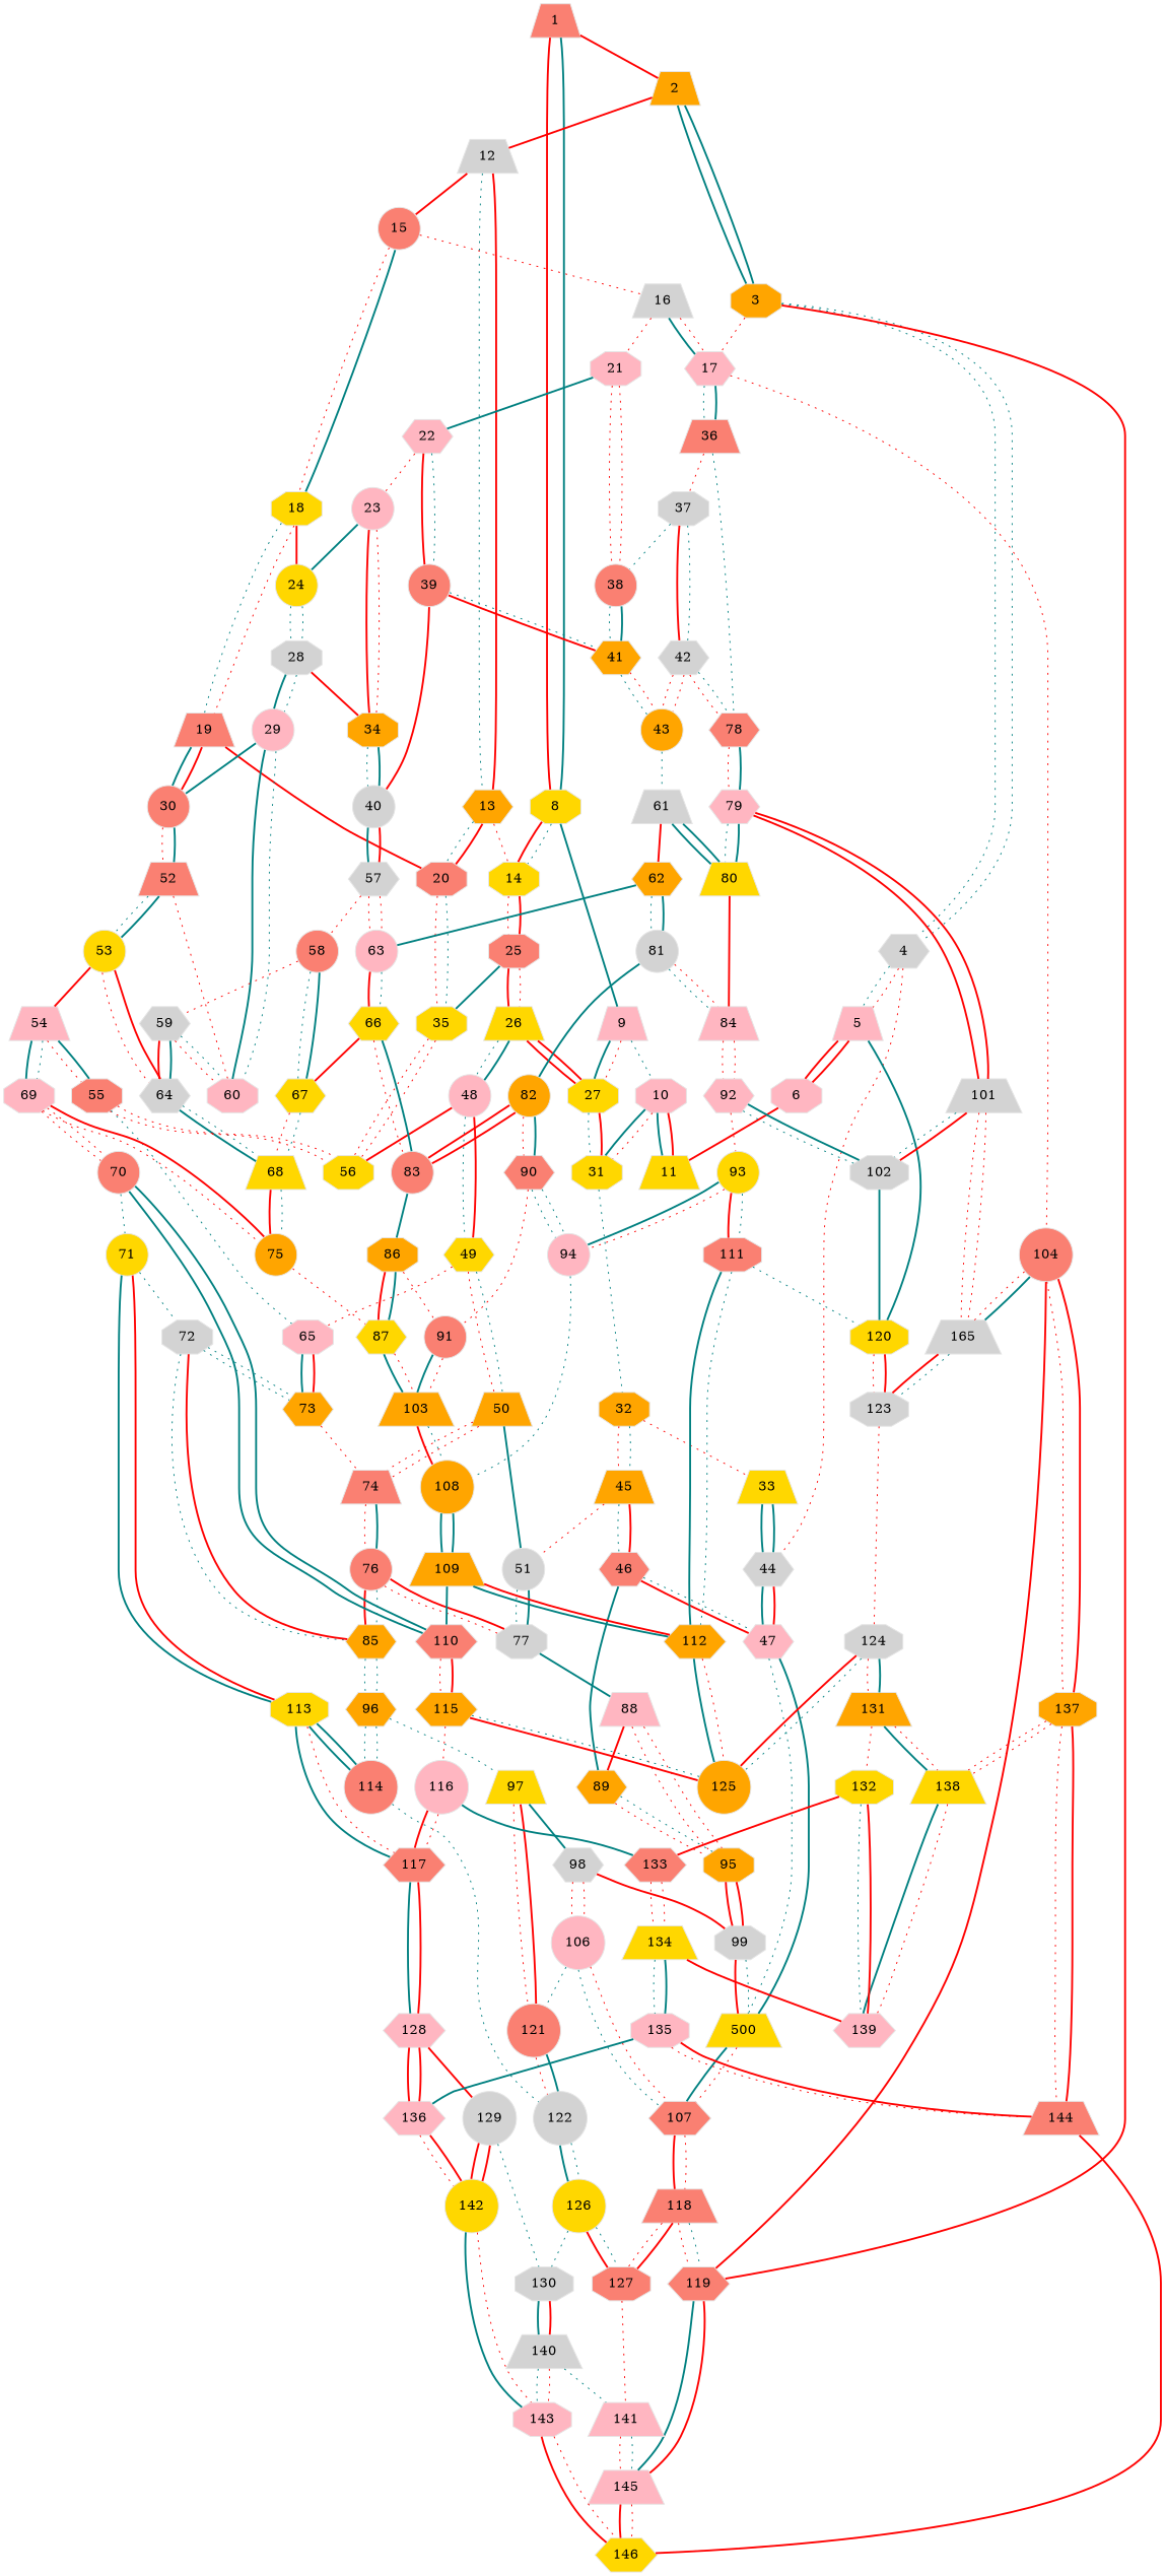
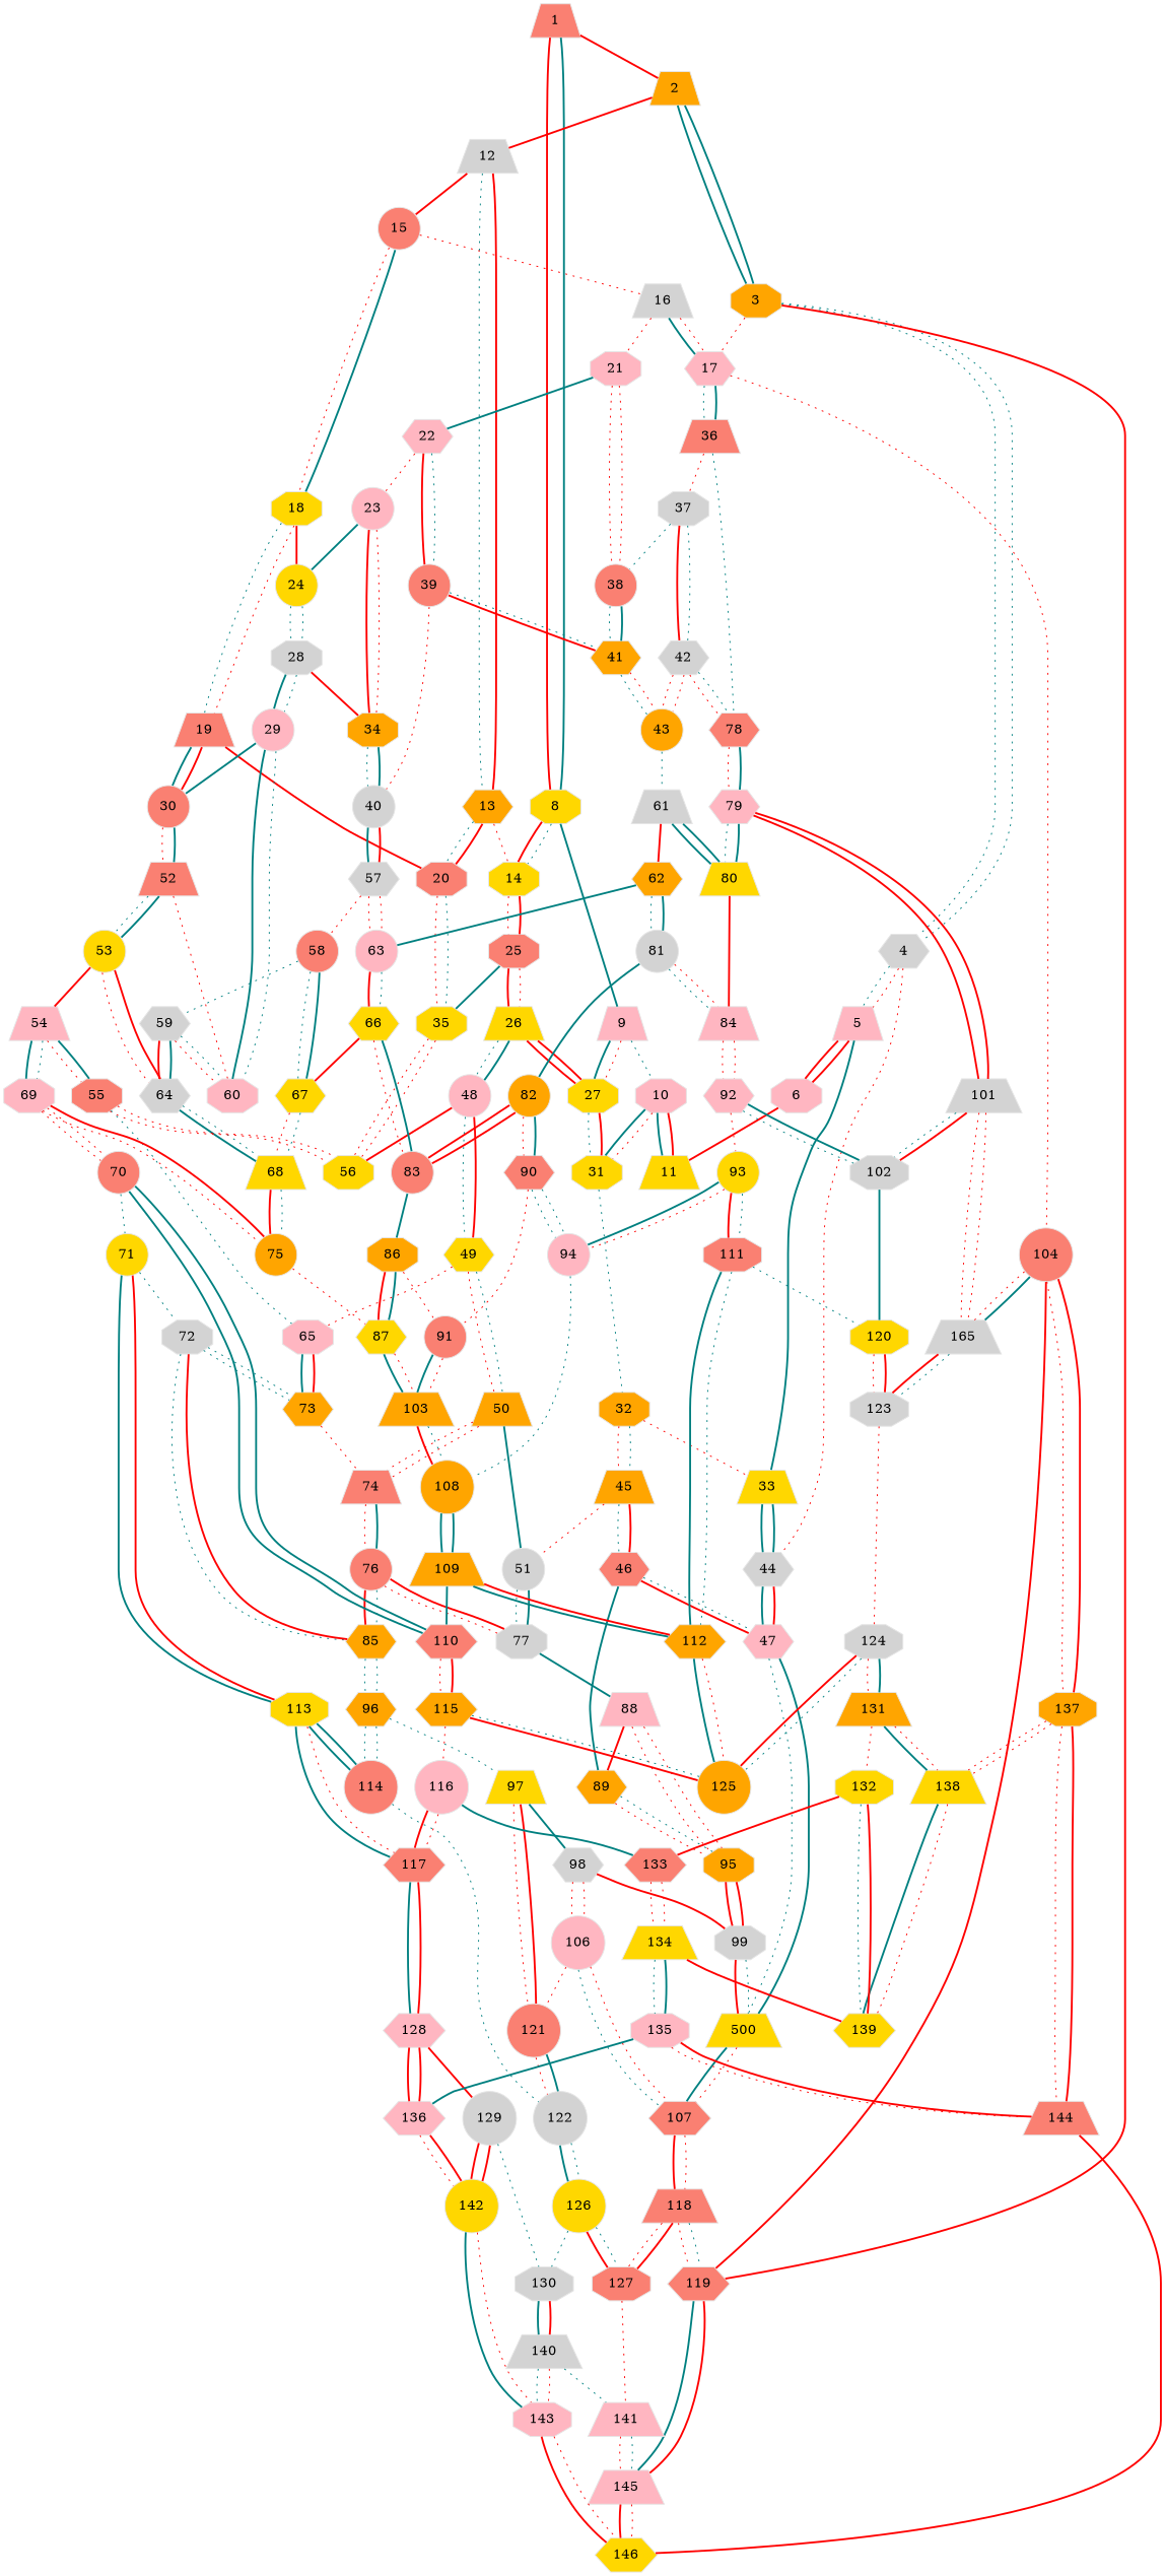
  graph {
    node [color=gray90 fillcolor=salmon shape=octagon style=filled]
    edge [color=red style=dotted]
    1 [shape=trapezium]
    2 [fillcolor=orange shape=trapezium]
    8 [fillcolor=gold]
    3 [fillcolor=orange]
    12 [fillcolor=lightgrey shape=trapezium]
    9 [fillcolor=lightpink shape=trapezium]
    14 [fillcolor=gold]
    4 [fillcolor=lightgrey shape=hexagon]
    17 [fillcolor=lightpink shape=hexagon]
    119 [shape=hexagon]
    13 [fillcolor=orange shape=hexagon]
    15 [shape=circle]
    5 [fillcolor=lightpink shape=trapezium]
    44 [fillcolor=lightgrey shape=hexagon]
    36 [shape=trapezium]
    104 [shape=circle]
    145 [fillcolor=lightpink shape=trapezium]
    6 [fillcolor=lightpink]
    33 [fillcolor=gold shape=trapezium]
    47 [fillcolor=lightpink shape=hexagon]
    11 [fillcolor=gold shape=trapezium]
    10 [fillcolor=lightpink]
    27 [fillcolor=gold]
    25
    31 [fillcolor=gold]
    32 [fillcolor=orange]
    20
    16 [fillcolor=lightgrey shape=trapezium]
    18 [fillcolor=gold]
    35 [fillcolor=gold]
    26 [fillcolor=gold shape=trapezium]
    21 [fillcolor=lightpink]
    19 [shape=trapezium]
    24 [fillcolor=gold shape=circle]
    22 [fillcolor=lightpink shape=hexagon]
    38 [shape=circle]
    37 [fillcolor=lightgrey]
    78 [shape=hexagon]
    n39 [fillcolor=lightgrey label=165 shape=trapezium]
    137 [fillcolor=orange]
    30 [shape=circle]
    28 [fillcolor=lightgrey]
    52 [shape=trapezium]
    56 [fillcolor=gold]
    23 [fillcolor=lightpink shape=circle]
    39 [shape=circle]
    41 [fillcolor=orange shape=hexagon]
    34 [fillcolor=orange]
    40 [fillcolor=lightgrey shape=circle]
    29 [fillcolor=lightpink shape=circle]
    48 [fillcolor=lightpink shape=circle]
    49 [fillcolor=gold shape=hexagon]
    60 [fillcolor=lightpink]
    53 [fillcolor=gold shape=circle]
    45 [fillcolor=orange shape=trapezium]
    46 [shape=hexagon]
    51 [fillcolor=lightgrey shape=circle]
    57 [fillcolor=lightgrey shape=hexagon]
    42 [fillcolor=lightgrey shape=hexagon]
    79 [fillcolor=lightpink shape=hexagon]
    43 [fillcolor=orange shape=circle]
    58 [shape=circle]
    63 [fillcolor=lightpink shape=circle]
    61 [fillcolor=lightgrey shape=trapezium]
    62 [fillcolor=orange shape=hexagon]
    80 [fillcolor=gold shape=trapezium]
    n67 [fillcolor=gold label=500 shape=trapezium]
    89 [fillcolor=orange shape=hexagon]
    77 [fillcolor=lightgrey]
    95 [fillcolor=orange]
    107 [shape=hexagon]
    50 [fillcolor=orange shape=trapezium]
    65 [fillcolor=lightpink]
    74 [shape=trapezium]
    73 [fillcolor=orange shape=hexagon]
    76 [shape=circle]
    88 [fillcolor=lightpink shape=trapezium]
    54 [fillcolor=lightpink shape=trapezium]
    64 [fillcolor=lightgrey shape=hexagon]
    55
    69 [fillcolor=lightpink]
    68 [fillcolor=gold shape=trapezium]
    75 [fillcolor=orange shape=circle]
    70 [shape=circle]
    59 [fillcolor=lightgrey shape=hexagon]
    67 [fillcolor=gold shape=hexagon]
    66 [fillcolor=gold shape=hexagon]
    81 [fillcolor=lightgrey shape=circle]
    84 [fillcolor=lightpink shape=trapezium]
    82 [fillcolor=orange shape=circle]
    83 [shape=circle]
    86 [fillcolor=orange]
    87 [fillcolor=gold shape=hexagon]
    71 [fillcolor=gold shape=circle]
    110 [shape=hexagon]
    72 [fillcolor=lightgrey]
    113 [fillcolor=gold]
    115 [fillcolor=orange shape=hexagon]
    85 [fillcolor=orange shape=hexagon]
    114 [shape=circle]
    117 [shape=hexagon]
    96 [fillcolor=orange shape=hexagon]
    103 [fillcolor=orange shape=trapezium]
    101 [fillcolor=lightgrey shape=trapezium]
    102 [fillcolor=lightgrey]
    92 [fillcolor=lightpink shape=hexagon]
    90 [shape=hexagon]
    91 [shape=circle]
    94 [fillcolor=lightpink shape=circle]
    93 [fillcolor=gold shape=circle]
    97 [fillcolor=gold shape=trapezium]
    108 [fillcolor=orange shape=circle]
    99 [fillcolor=lightgrey]
    111
    120 [fillcolor=gold]
    112 [fillcolor=orange shape=hexagon]
    109 [fillcolor=orange shape=trapezium]
    98 [fillcolor=lightgrey shape=hexagon]
    121 [shape=circle]
    122 [fillcolor=lightgrey shape=circle]
    106 [fillcolor=lightpink shape=circle]
    118 [shape=trapezium]
    123 [fillcolor=lightgrey]
    138 [fillcolor=gold shape=trapezium]
    144 [shape=trapezium]
    124 [fillcolor=lightgrey]
    127
    125 [fillcolor=orange shape=circle]
    116 [fillcolor=lightpink shape=circle]
    128 [fillcolor=lightpink shape=hexagon]
    126 [fillcolor=gold shape=circle]
    133 [shape=hexagon]
    134 [fillcolor=gold shape=trapezium]
    129 [fillcolor=lightgrey shape=circle]
    136 [fillcolor=lightpink shape=hexagon]
    141 [fillcolor=lightpink shape=trapezium]
    146 [fillcolor=gold shape=hexagon]
    130 [fillcolor=lightgrey]
    131 [fillcolor=orange shape=trapezium]
    132 [fillcolor=gold]
    140 [fillcolor=lightgrey shape=trapezium]
    142 [fillcolor=gold shape=circle]
    143 [fillcolor=lightpink]
-   139 [fillcolor=lightpink shape=hexagon]
+   139 [fillcolor=gold shape=hexagon]
    135 [fillcolor=lightpink]
    1 -- 2 [style=bold]
    1 -- 8 [style=bold]
    1 -- 8 [color=teal style=bold]
    2 -- 3 [color=teal style=bold]
    2 -- 3 [color=teal style=bold]
    2 -- 12 [style=bold]
    8 -- 9 [color=teal style=bold]
    8 -- 14 [style=bold]
    8 -- 14 [color=teal]
    3 -- 4 [color=teal]
    3 -- 4 [color=teal]
    3 -- 17
    3 -- 119 [style=bold]
    12 -- 13 [color=teal]
    12 -- 13 [style=bold]
    12 -- 15 [style=bold]
    9 -- 10 [color=teal]
    9 -- 27 [color=teal style=bold]
    9 -- 27
    14 -- 25
    14 -- 25 [style=bold]
    4 -- 5 [color=teal]
    4 -- 5
    4 -- 44
    17 -- 36 [color=teal]
    17 -- 36 [color=teal style=bold]
    17 -- 104
    119 -- 145 [color=teal style=bold]
    119 -- 145 [style=bold]
    13 -- 14
    13 -- 20 [color=teal]
    13 -- 20 [style=bold]
    15 -- 16
    15 -- 18
    15 -- 18 [color=teal style=bold]
    5 -- 6 [style=bold]
    5 -- 6 [style=bold]
-   5 -- 120 [color=teal style=bold]
+   5 -- 33 [color=teal style=bold]
    44 -- 47 [color=teal style=bold]
    44 -- 47 [style=bold]
    36 -- 37
    36 -- 78 [color=teal]
    104 -- 119 [style=bold]
    104 -- n39
    104 -- n39 [color=teal style=bold]
    104 -- 137
    104 -- 137 [style=bold]
    145 -- 146 [style=bold]
    145 -- 146
    6 -- 11 [style=bold]
    33 -- 44 [color=teal style=bold]
    33 -- 44 [color=teal style=bold]
    47 -- n67 [color=teal]
    47 -- n67 [color=teal style=bold]
    10 -- 11 [color=teal style=bold]
    10 -- 11 [style=bold]
    10 -- 31 [color=teal style=bold]
    10 -- 31
    27 -- 31 [color=teal]
    27 -- 31 [style=bold]
    25 -- 35 [color=teal style=bold]
    25 -- 26 [style=bold]
    25 -- 26
    31 -- 32 [color=teal]
    32 -- 33
    32 -- 45
    32 -- 45 [color=teal]
    20 -- 35
    20 -- 35 [color=teal]
    16 -- 17 [color=teal style=bold]
    16 -- 17
    16 -- 21
    18 -- 19 [color=teal]
    18 -- 19
    18 -- 24 [style=bold]
    35 -- 56
    35 -- 56
    26 -- 27 [style=bold]
    26 -- 27 [style=bold]
    26 -- 48 [color=teal]
    26 -- 48 [color=teal style=bold]
    21 -- 22 [color=teal style=bold]
    21 -- 38
    21 -- 38
    19 -- 20 [style=bold]
    19 -- 30 [color=teal style=bold]
    19 -- 30 [style=bold]
    24 -- 28 [color=teal]
    24 -- 28 [color=teal]
    22 -- 23
    22 -- 39 [style=bold]
    22 -- 39 [color=teal]
    38 -- 41 [color=teal]
    38 -- 41 [color=teal style=bold]
    37 -- 38 [color=teal]
    37 -- 42 [style=bold]
    37 -- 42 [color=teal]
    78 -- 79
    78 -- 79 [color=teal style=bold]
    n39 -- 123 [style=bold]
    n39 -- 123 [color=teal]
    137 -- 138
    137 -- 138
    137 -- 144
    137 -- 144 [style=bold]
    30 -- 52
    30 -- 52 [color=teal style=bold]
    28 -- 34 [style=bold]
    28 -- 29 [color=teal style=bold]
    28 -- 29 [color=teal]
    52 -- 60
    52 -- 53 [color=teal]
    52 -- 53 [color=teal style=bold]
    23 -- 24 [color=teal style=bold]
    23 -- 34 [style=bold]
    23 -- 34
    39 -- 41 [style=bold]
    39 -- 41 [color=teal]
-   39 -- 40 [style=bold]
+   39 -- 40
    41 -- 43 [color=teal]
    41 -- 43
    34 -- 40 [color=teal]
    34 -- 40 [color=teal style=bold]
    40 -- 57 [color=teal style=bold]
    40 -- 57 [style=bold]
    29 -- 30 [color=teal style=bold]
    29 -- 60 [color=teal style=bold]
    29 -- 60 [color=teal]
    48 -- 56 [style=bold]
    48 -- 49 [color=teal]
    48 -- 49 [style=bold]
    49 -- 50
    49 -- 50 [color=teal]
    49 -- 65
    53 -- 54 [style=bold]
    53 -- 64
    53 -- 64 [style=bold]
    45 -- 46 [color=teal]
    45 -- 46 [style=bold]
    45 -- 51
    46 -- 47 [style=bold]
    46 -- 47 [color=teal]
    46 -- 89 [color=teal style=bold]
    51 -- 77 [color=teal]
    51 -- 77 [color=teal style=bold]
    57 -- 58
    57 -- 63
    57 -- 63
    42 -- 78
    42 -- 78 [color=teal]
    42 -- 43
    42 -- 43
    79 -- 80 [color=teal]
    79 -- 80 [color=teal style=bold]
    79 -- 101 [style=bold]
    79 -- 101 [style=bold]
    43 -- 61 [color=teal]
-   58 -- 59
+   58 -- 59 [color=teal]
    58 -- 67 [color=teal]
    58 -- 67 [color=teal style=bold]
    63 -- 66 [style=bold]
    63 -- 66 [color=teal]
    61 -- 62 [style=bold]
    61 -- 80 [color=teal style=bold]
    61 -- 80 [color=teal style=bold]
    62 -- 63 [color=teal style=bold]
    62 -- 81 [color=teal]
    62 -- 81 [color=teal style=bold]
    80 -- 84 [style=bold]
    n67 -- 107 [color=teal style=bold]
    n67 -- 107
    89 -- 95
    89 -- 95 [color=teal]
    77 -- 88 [color=teal style=bold]
    95 -- 99 [style=bold]
    95 -- 99 [style=bold]
    107 -- 118 [style=bold]
    107 -- 118
    50 -- 51 [color=teal style=bold]
    50 -- 74
    50 -- 74
    65 -- 73 [color=teal style=bold]
    65 -- 73 [style=bold]
    74 -- 76
    74 -- 76 [color=teal style=bold]
    73 -- 74
    76 -- 77
    76 -- 77 [style=bold]
    76 -- 85 [style=bold]
    76 -- 85 [color=teal]
    88 -- 89 [style=bold]
    88 -- 95
    88 -- 95
    54 -- 55
    54 -- 55 [color=teal style=bold]
    54 -- 69 [color=teal style=bold]
    54 -- 69 [color=teal]
    64 -- 68 [color=teal style=bold]
    64 -- 68 [color=teal]
    55 -- 56
    55 -- 56
    55 -- 65 [color=teal]
    69 -- 75
    69 -- 75 [style=bold]
    69 -- 70
    69 -- 70
    68 -- 75 [style=bold]
    68 -- 75 [color=teal]
    75 -- 87
    70 -- 71 [color=teal]
    70 -- 110 [color=teal style=bold]
    70 -- 110 [color=teal style=bold]
    59 -- 60
    59 -- 60 [color=teal]
    59 -- 64 [style=bold]
    59 -- 64 [color=teal style=bold]
    67 -- 68
    67 -- 68 [color=teal]
    66 -- 67 [style=bold]
    66 -- 83
    66 -- 83 [color=teal style=bold]
    81 -- 84 [color=teal]
    81 -- 84
    81 -- 82 [color=teal style=bold]
    84 -- 92
    84 -- 92
    82 -- 83 [style=bold]
    82 -- 83 [style=bold]
    82 -- 90
    82 -- 90 [color=teal style=bold]
    83 -- 86 [color=teal style=bold]
    86 -- 87 [style=bold]
    86 -- 87 [color=teal style=bold]
    86 -- 91
    87 -- 103 [color=teal style=bold]
    87 -- 103
    71 -- 72 [color=teal]
    71 -- 113 [color=teal style=bold]
    71 -- 113 [style=bold]
    110 -- 115
    110 -- 115 [style=bold]
    72 -- 73 [color=teal]
    72 -- 73 [color=teal]
    72 -- 85 [color=teal]
    72 -- 85 [style=bold]
    113 -- 114 [color=teal style=bold]
    113 -- 114 [color=teal style=bold]
    113 -- 117 [color=teal style=bold]
    113 -- 117
    115 -- 125 [style=bold]
    115 -- 125 [color=teal]
    115 -- 116
    85 -- 96 [color=teal]
    85 -- 96 [color=teal]
    114 -- 122 [color=teal]
    117 -- 128 [color=teal style=bold]
    117 -- 128 [style=bold]
    96 -- 114 [color=teal]
    96 -- 114 [color=teal]
    96 -- 97 [color=teal]
    103 -- 108 [style=bold]
    103 -- 108 [color=teal]
    101 -- n39
    101 -- n39
    101 -- 102 [color=teal]
    101 -- 102 [style=bold]
    102 -- 120 [color=teal style=bold]
    92 -- 102 [color=teal]
    92 -- 102 [color=teal style=bold]
    92 -- 93
    90 -- 91
    90 -- 94 [color=teal]
    90 -- 94 [color=teal]
    91 -- 103 [color=teal style=bold]
    91 -- 103
    94 -- 108 [color=teal]
    93 -- 94 [color=teal style=bold]
    93 -- 94
    93 -- 111 [style=bold]
    93 -- 111 [color=teal]
    97 -- 98 [color=teal style=bold]
    97 -- 121
    97 -- 121 [style=bold]
    108 -- 109 [color=teal style=bold]
    108 -- 109 [color=teal style=bold]
    99 -- n67 [style=bold]
    99 -- n67 [color=teal]
    111 -- 120 [color=teal]
    111 -- 112 [color=teal style=bold]
    111 -- 112 [color=teal]
    120 -- 123
    120 -- 123 [style=bold]
    112 -- 125 [color=teal style=bold]
    112 -- 125
    109 -- 110 [color=teal style=bold]
    109 -- 112 [color=teal style=bold]
    109 -- 112 [style=bold]
    98 -- 99 [style=bold]
    98 -- 106
    98 -- 106
    121 -- 122
    121 -- 122 [color=teal style=bold]
    122 -- 126 [color=teal style=bold]
    122 -- 126 [color=teal]
    106 -- 107 [color=teal]
    106 -- 107
-   106 -- 121 [color=teal]
+   106 -- 121
    118 -- 119
    118 -- 119 [color=teal]
    118 -- 127
    118 -- 127 [style=bold]
    123 -- 124
    138 -- 139 [color=teal style=bold]
    138 -- 139
    144 -- 146 [style=bold]
    124 -- 125 [style=bold]
    124 -- 125 [color=teal]
    124 -- 131
    124 -- 131 [color=teal style=bold]
    127 -- 141
    116 -- 117 [style=bold]
    116 -- 117
    116 -- 133 [color=teal style=bold]
    128 -- 129 [style=bold]
    128 -- 136 [style=bold]
    128 -- 136 [style=bold]
    126 -- 127 [style=bold]
    126 -- 127 [color=teal]
    126 -- 130 [color=teal]
    133 -- 134
    133 -- 134
    134 -- 139 [style=bold]
    134 -- 135 [color=teal]
    134 -- 135 [color=teal style=bold]
    129 -- 130 [color=teal]
    129 -- 142 [style=bold]
    129 -- 142 [style=bold]
    136 -- 142
    136 -- 142 [style=bold]
    141 -- 145
    141 -- 145 [color=teal]
    130 -- 140 [color=teal style=bold]
    130 -- 140 [style=bold]
    131 -- 138 [color=teal style=bold]
    131 -- 138
    131 -- 132
    132 -- 133 [style=bold]
    132 -- 139 [color=teal]
    132 -- 139 [style=bold]
    140 -- 141 [color=teal]
    140 -- 143 [color=teal]
    140 -- 143
    142 -- 143 [color=teal style=bold]
    142 -- 143
    143 -- 146 [style=bold]
    143 -- 146
    135 -- 144
    135 -- 144 [style=bold]
    135 -- 136 [color=teal style=bold]
  }
